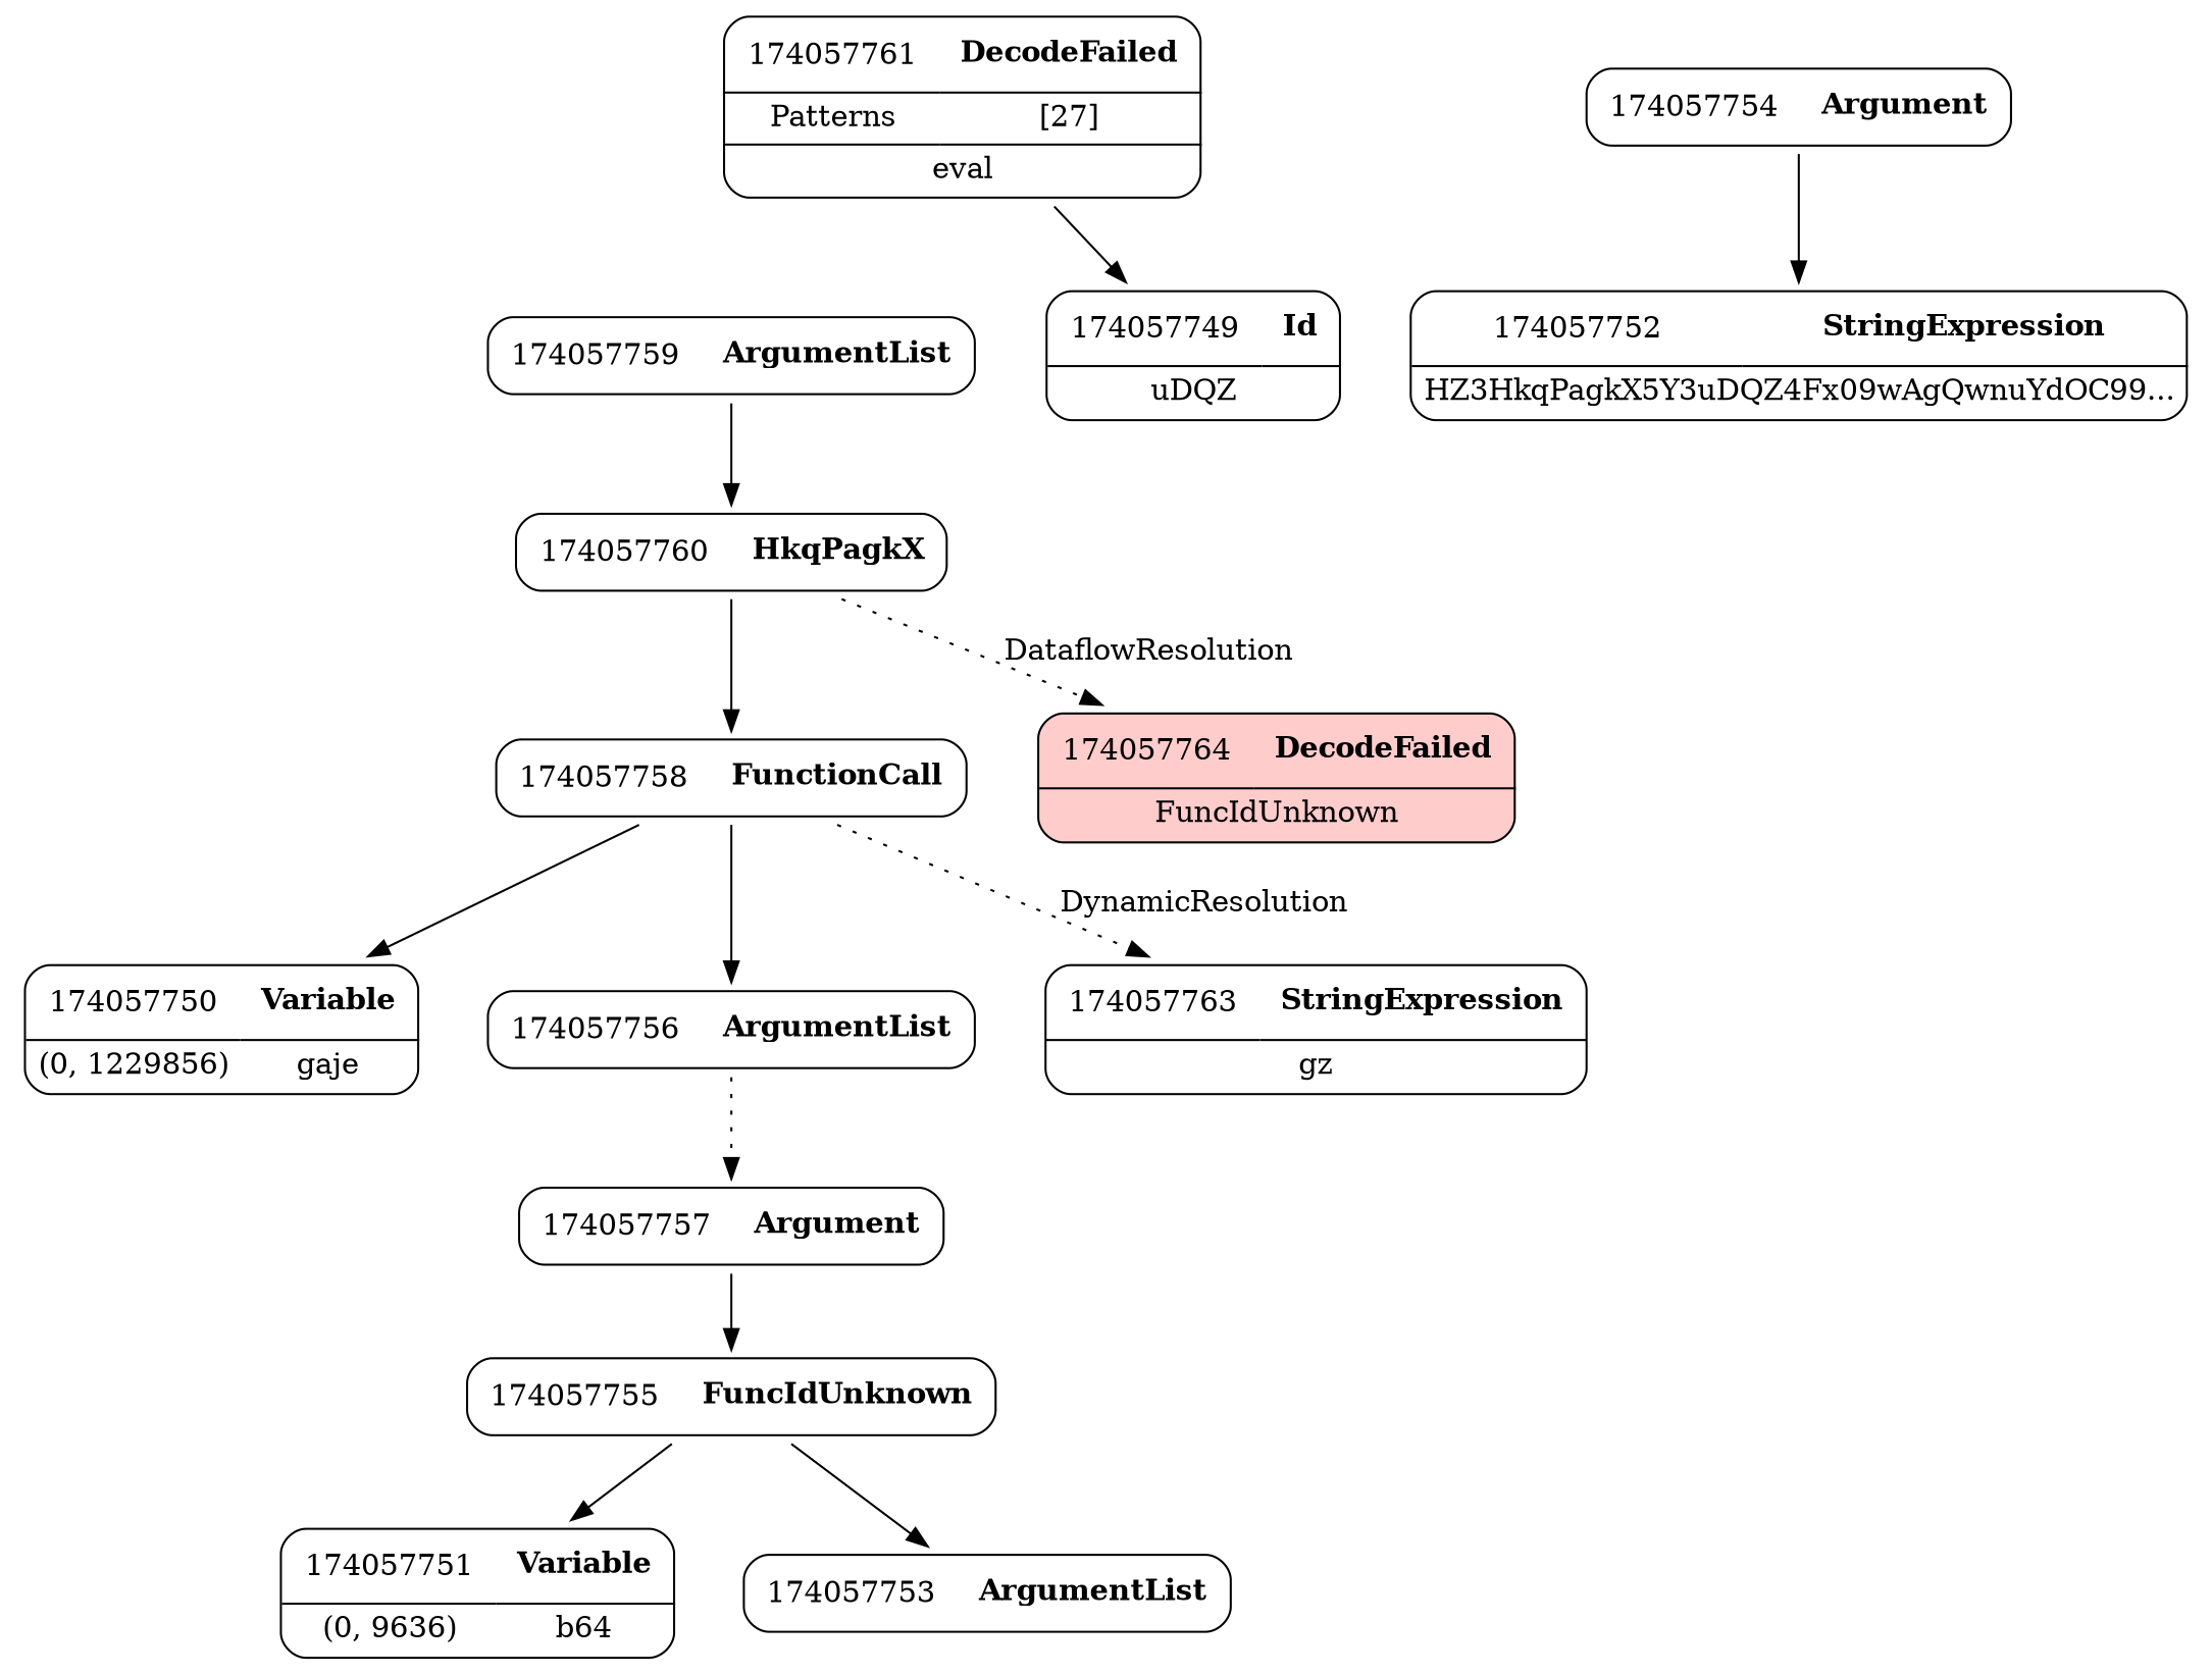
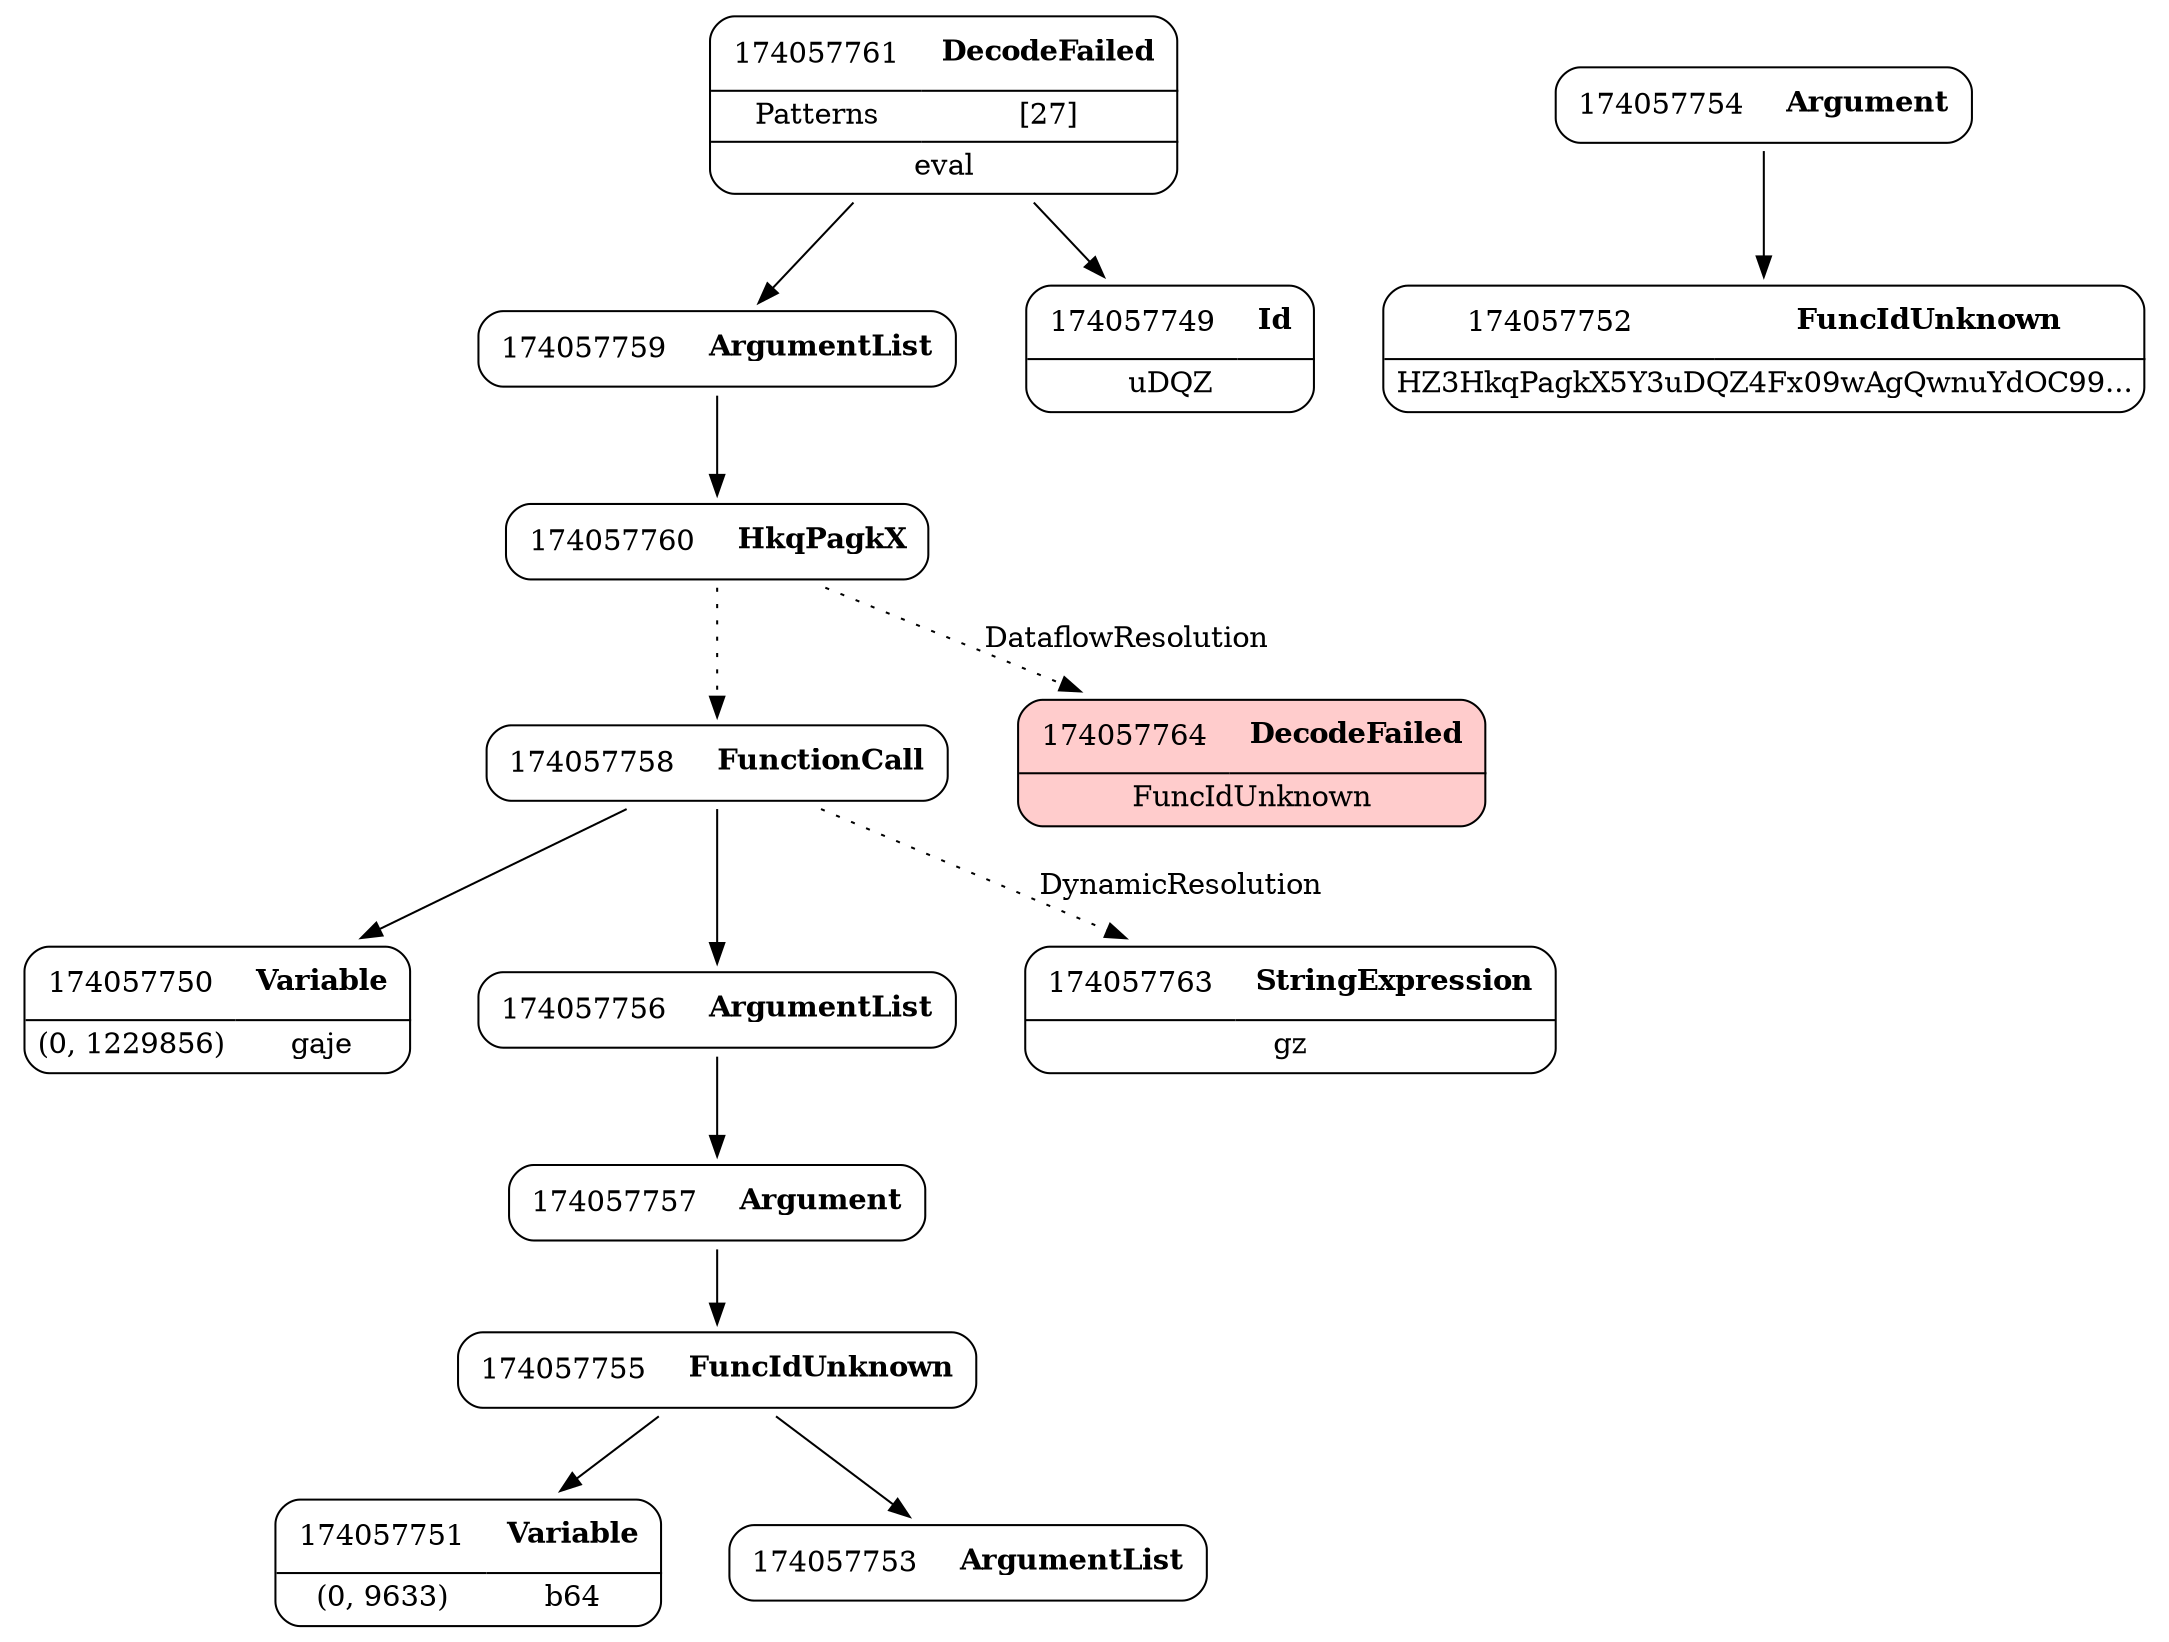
  digraph {
    node [shape=none]
    edge [weight=2]
    n1 [label=<<TABLE border='1' cellspacing='0' cellpadding='10' style='rounded' ><TR><TD border='0'>174057759</TD><TD border='0'><B>ArgumentList</B></TD></TR></TABLE>>]
    n2 [label=<<TABLE border='1' cellspacing='0' cellpadding='10' style='rounded' ><TR><TD border='0'>174057760</TD><TD border='0'><B>HkqPagkX</B></TD></TR></TABLE>>]
    n3 [label=<<TABLE border='1' cellspacing='0' cellpadding='10' style='rounded' ><TR><TD border='0'>174057758</TD><TD border='0'><B>FunctionCall</B></TD></TR></TABLE>>]
    n4 [label=<<TABLE border='1' cellspacing='0' cellpadding='10' style='rounded' bgcolor='#FFCCCC' ><TR><TD border='0'>174057764</TD><TD border='0'><B>DecodeFailed</B></TD></TR><HR/><TR><TD border='0' cellpadding='5' colspan='2'>FuncIdUnknown</TD></TR></TABLE>>]
    n5 [label=<<TABLE border='1' cellspacing='0' cellpadding='10' style='rounded' ><TR><TD border='0'>174057750</TD><TD border='0'><B>Variable</B></TD></TR><HR/><TR><TD border='0' cellpadding='5'>(0, 1229856)</TD><TD border='0' cellpadding='5'>gaje</TD></TR></TABLE>>]
    n6 [label=<<TABLE border='1' cellspacing='0' cellpadding='10' style='rounded' ><TR><TD border='0'>174057756</TD><TD border='0'><B>ArgumentList</B></TD></TR></TABLE>>]
    n7 [label=<<TABLE border='1' cellspacing='0' cellpadding='10' style='rounded' ><TR><TD border='0'>174057763</TD><TD border='0'><B>StringExpression</B></TD></TR><HR/><TR><TD border='0' cellpadding='5' colspan='2'>gz</TD></TR></TABLE>>]
    n8 [label=<<TABLE border='1' cellspacing='0' cellpadding='10' style='rounded' ><TR><TD border='0'>174057757</TD><TD border='0'><B>Argument</B></TD></TR></TABLE>>]
    n9 [label=<<TABLE border='1' cellspacing='0' cellpadding='10' style='rounded' ><TR><TD border='0'>174057755</TD><TD border='0'><B>FuncIdUnknown</B></TD></TR></TABLE>>]
-   n10 [label=<<TABLE border='1' cellspacing='0' cellpadding='10' style='rounded' ><TR><TD border='0'>174057751</TD><TD border='0'><B>Variable</B></TD></TR><HR/><TR><TD border='0' cellpadding='5'>(0, 9636)</TD><TD border='0' cellpadding='5'>b64</TD></TR></TABLE>>]
+   n10 [label=<<TABLE border='1' cellspacing='0' cellpadding='10' style='rounded' ><TR><TD border='0'>174057751</TD><TD border='0'><B>Variable</B></TD></TR><HR/><TR><TD border='0' cellpadding='5'>(0, 9633)</TD><TD border='0' cellpadding='5'>b64</TD></TR></TABLE>>]
    n11 [label=<<TABLE border='1' cellspacing='0' cellpadding='10' style='rounded' ><TR><TD border='0'>174057753</TD><TD border='0'><B>ArgumentList</B></TD></TR></TABLE>>]
    n12 [label=<<TABLE border='1' cellspacing='0' cellpadding='10' style='rounded' ><TR><TD border='0'>174057754</TD><TD border='0'><B>Argument</B></TD></TR></TABLE>>]
-   n13 [label=<<TABLE border='1' cellspacing='0' cellpadding='10' style='rounded' ><TR><TD border='0'>174057752</TD><TD border='0'><B>StringExpression</B></TD></TR><HR/><TR><TD border='0' cellpadding='5' colspan='2'>HZ3HkqPagkX5Y3uDQZ4Fx09wAgQwnuYdOC99...</TD></TR></TABLE>>]
+   n13 [label=<<TABLE border='1' cellspacing='0' cellpadding='10' style='rounded' ><TR><TD border='0'>174057752</TD><TD border='0'><B>FuncIdUnknown</B></TD></TR><HR/><TR><TD border='0' cellpadding='5' colspan='2'>HZ3HkqPagkX5Y3uDQZ4Fx09wAgQwnuYdOC99...</TD></TR></TABLE>>]
    n14 [label=<<TABLE border='1' cellspacing='0' cellpadding='10' style='rounded' ><TR><TD border='0'>174057749</TD><TD border='0'><B>Id</B></TD></TR><HR/><TR><TD border='0' cellpadding='5' colspan='2'>uDQZ</TD></TR></TABLE>>]
    n15 [label=<<TABLE border='1' cellspacing='0' cellpadding='10' style='rounded' ><TR><TD border='0'>174057761</TD><TD border='0'><B>DecodeFailed</B></TD></TR><HR/><TR><TD border='0' cellpadding='5'>Patterns</TD><TD border='0' cellpadding='5'>[27]</TD></TR><HR/><TR><TD border='0' cellpadding='5' colspan='2'>eval</TD></TR></TABLE>>]
    n1 -> n2
-   n2 -> n3
+   n2 -> n3 [style=dotted]
    n2 -> n4 [label=DataflowResolution style=dotted weight=""]
    n3 -> n5
    n3 -> n6
    n3 -> n7 [label=DynamicResolution style=dotted weight=""]
-   n6 -> n8 [style=dotted]
+   n6 -> n8
    n8 -> n9
    n9 -> n10
    n9 -> n11
    n12 -> n13
+   n15 -> n1
    n15 -> n14
  }
